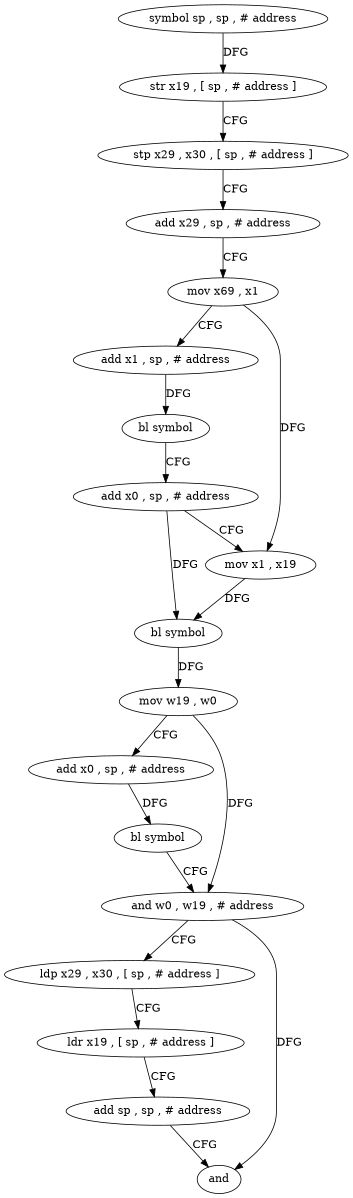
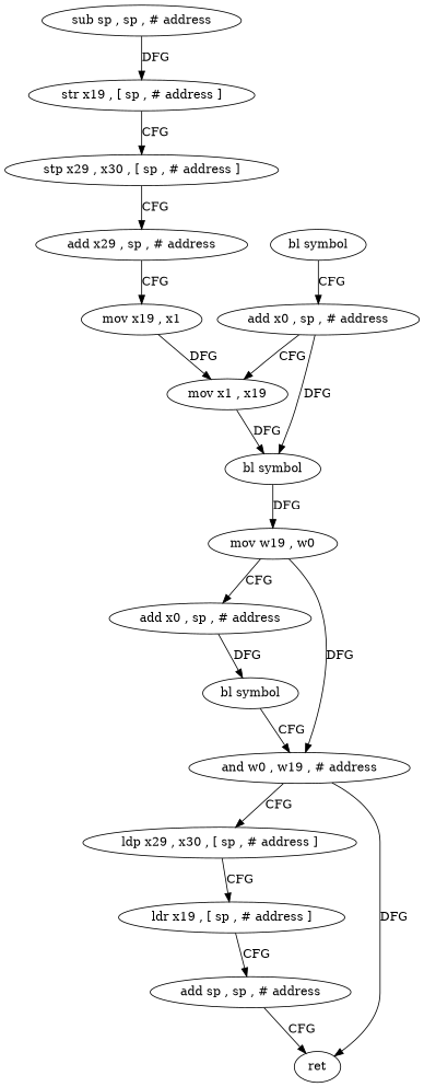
  digraph {
-   n1 [label="symbol sp , sp , # address"]
+   n1 [label="sub sp , sp , # address"]
    n2 [label="str x19 , [ sp , # address ]"]
    n3 [label="stp x29 , x30 , [ sp , # address ]"]
    n4 [label="add x29 , sp , # address"]
-   n5 [label="mov x69 , x1"]
-   n6 [label="add x1 , sp , # address"]
+   n5 [label="mov x19 , x1"]
    n7 [label="mov x1 , x19"]
    n8 [label="bl symbol"]
    n9 [label="bl symbol"]
    n10 [label="add x0 , sp , # address"]
    n11 [label="mov w19 , w0"]
    n12 [label="add x0 , sp , # address"]
    n13 [label="and w0 , w19 , # address"]
    n14 [label="bl symbol"]
    n15 [label="ldp x29 , x30 , [ sp , # address ]"]
-   n16 [label=and]
+   n16 [label=ret]
    n17 [label="ldr x19 , [ sp , # address ]"]
    n18 [label="add sp , sp , # address"]
    n1 -> n2 [label=DFG]
    n2 -> n3 [label=CFG]
    n3 -> n4 [label=CFG]
    n4 -> n5 [label=CFG]
-   n5 -> n6 [label=CFG]
    n5 -> n7 [label=DFG]
-   n6 -> n8 [label=DFG]
    n7 -> n9 [label=DFG]
    n8 -> n10 [label=CFG]
    n9 -> n11 [label=DFG]
    n10 -> n7 [label=CFG]
    n10 -> n9 [label=DFG]
    n11 -> n12 [label=CFG]
    n11 -> n13 [label=DFG]
    n12 -> n14 [label=DFG]
    n13 -> n15 [label=CFG]
    n13 -> n16 [label=DFG]
    n14 -> n13 [label=CFG]
    n15 -> n17 [label=CFG]
    n17 -> n18 [label=CFG]
    n18 -> n16 [label=CFG]
  }
